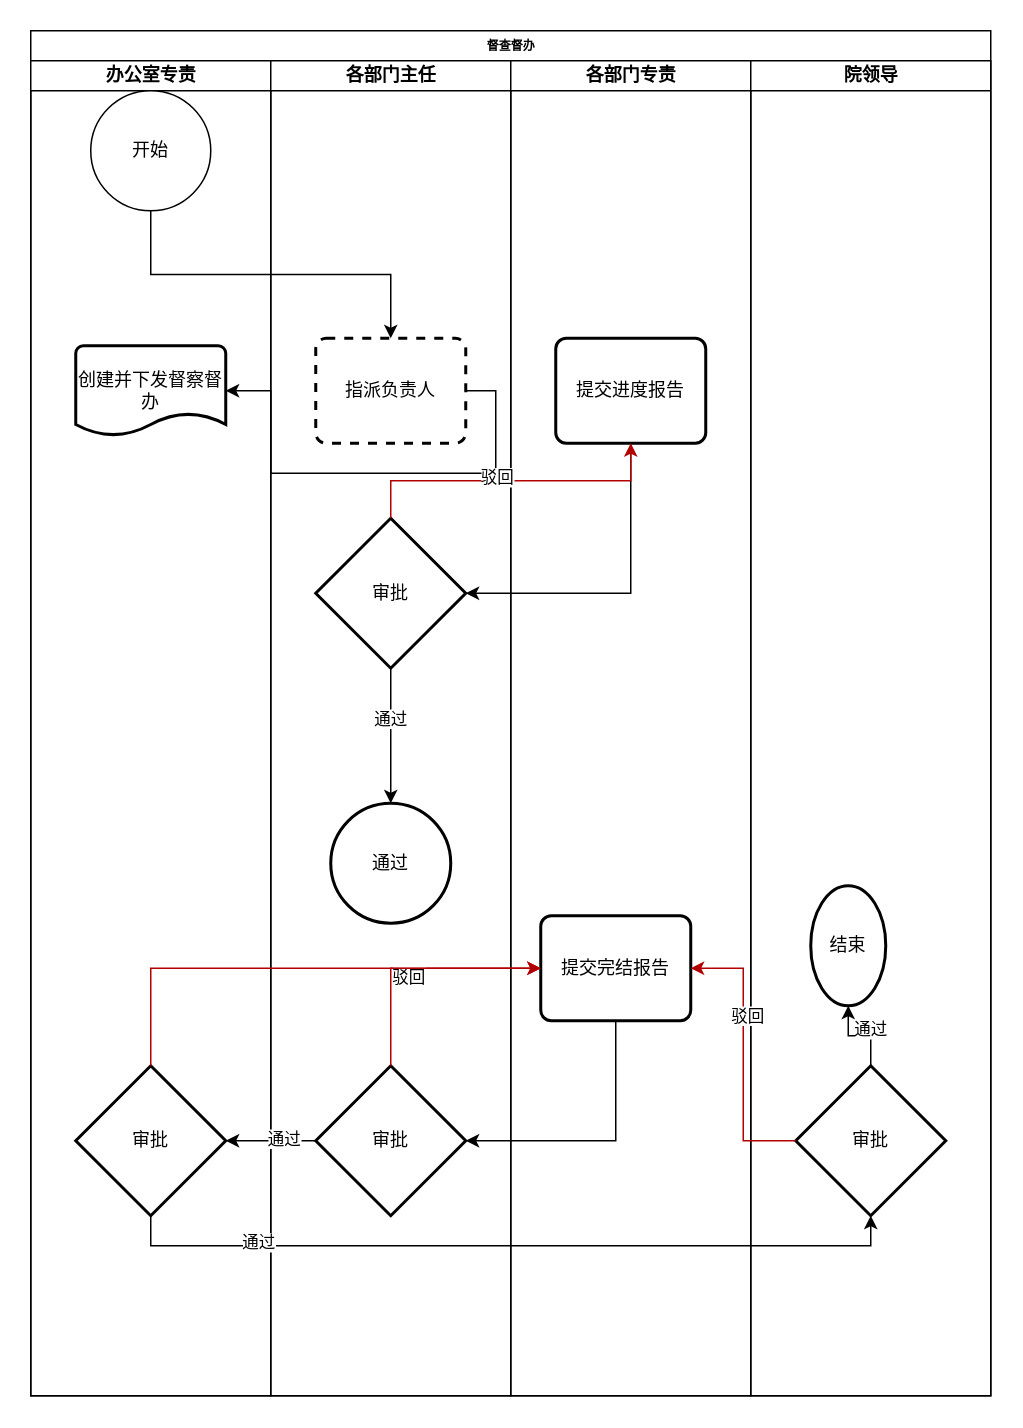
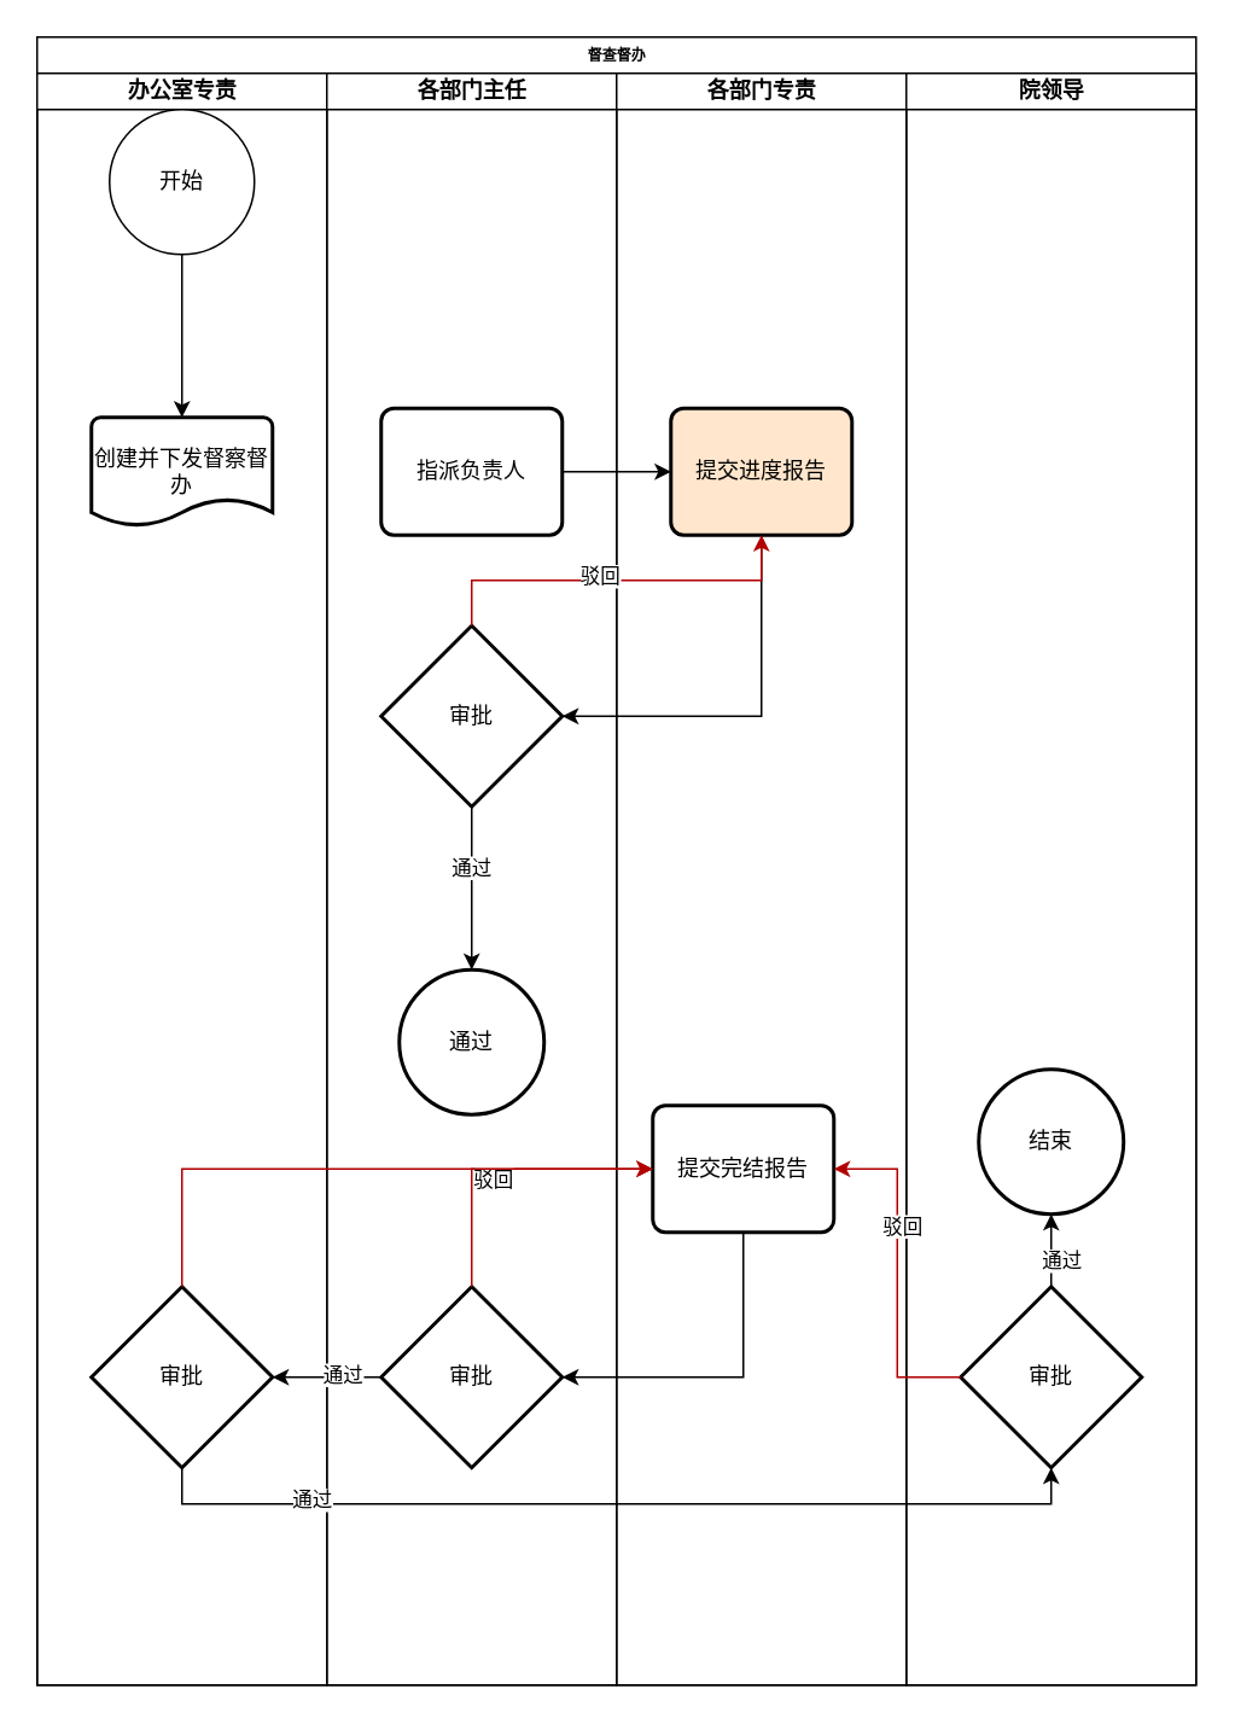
  <mxCell id="0" />
  <mxCell id="1" parent="0" />
  <mxCell id="2" value="督查督办" style="swimlane;html=1;childLayout=stackLayout;startSize=20;rounded=0;shadow=0;labelBackgroundColor=none;strokeWidth=1;fontFamily=Verdana;fontSize=8;align=center;" parent="1" vertex="1"><mxGeometry x="20" y="20" width="640" height="910" as="geometry" /></mxCell>
  <mxCell id="3" value="办公室专责" style="swimlane;html=1;startSize=20;" parent="2" vertex="1"><mxGeometry y="20" width="160" height="890" as="geometry" /></mxCell>
- <mxCell id="4" style="edgeStyle=orthogonalEdgeStyle;rounded=0;orthogonalLoop=1;jettySize=auto;html=1;exitX=0.5;exitY=1;exitDx=0;exitDy=0;" edge="1" parent="3" source="5" target="9"><mxGeometry relative="1" as="geometry" /></mxCell>
+ <mxCell id="4" style="edgeStyle=orthogonalEdgeStyle;rounded=0;orthogonalLoop=1;jettySize=auto;html=1;exitX=0.5;exitY=1;exitDx=0;exitDy=0;entryX=0.5;entryY=0;entryDx=0;entryDy=0;entryPerimeter=0;" edge="1" parent="3" source="5" target="6"><mxGeometry relative="1" as="geometry" /></mxCell>
  <mxCell id="5" value="开始" style="ellipse;whiteSpace=wrap;html=1;aspect=fixed;" vertex="1" parent="3"><mxGeometry x="40" y="20" width="80" height="80" as="geometry" /></mxCell>
  <mxCell id="6" value="创建并下发督察督办" style="strokeWidth=2;html=1;shape=mxgraph.flowchart.document2;whiteSpace=wrap;size=0.25;fontStyle=0" vertex="1" parent="3"><mxGeometry x="30" y="190" width="100" height="60" as="geometry" /></mxCell>
  <mxCell id="7" value="审批" style="strokeWidth=2;html=1;shape=mxgraph.flowchart.decision;whiteSpace=wrap;" vertex="1" parent="3"><mxGeometry x="30" y="670" width="100" height="100" as="geometry" /></mxCell>
  <mxCell id="8" value="各部门主任" style="swimlane;html=1;startSize=20;" parent="2" vertex="1"><mxGeometry x="160" y="20" width="160" height="890" as="geometry" /></mxCell>
- <mxCell id="9" value="指派负责人" style="rounded=1;whiteSpace=wrap;html=1;absoluteArcSize=1;arcSize=14;strokeWidth=2;dashed=1;" vertex="1" parent="8"><mxGeometry x="30" y="185" width="100" height="70" as="geometry" /></mxCell>
+ <mxCell id="9" value="指派负责人" style="rounded=1;whiteSpace=wrap;html=1;absoluteArcSize=1;arcSize=14;strokeWidth=2;" vertex="1" parent="8"><mxGeometry x="30" y="185" width="100" height="70" as="geometry" /></mxCell>
  <mxCell id="10" value="" style="edgeStyle=orthogonalEdgeStyle;rounded=0;orthogonalLoop=1;jettySize=auto;html=1;" edge="1" parent="8" source="12" target="13"><mxGeometry relative="1" as="geometry" /></mxCell>
  <mxCell id="11" value="通过" style="edgeLabel;html=1;align=center;verticalAlign=middle;resizable=0;points=[];" vertex="1" connectable="0" parent="10"><mxGeometry x="-0.267" y="-1" relative="1" as="geometry"><mxPoint as="offset" /></mxGeometry></mxCell>
  <mxCell id="12" value="审批" style="strokeWidth=2;html=1;shape=mxgraph.flowchart.decision;whiteSpace=wrap;" vertex="1" parent="8"><mxGeometry x="30" y="305" width="100" height="100" as="geometry" /></mxCell>
  <mxCell id="13" value="通过" style="ellipse;whiteSpace=wrap;html=1;strokeWidth=2;" vertex="1" parent="8"><mxGeometry x="40" y="495" width="80" height="80" as="geometry" /></mxCell>
  <mxCell id="14" value="审批" style="strokeWidth=2;html=1;shape=mxgraph.flowchart.decision;whiteSpace=wrap;" vertex="1" parent="8"><mxGeometry x="30" y="670" width="100" height="100" as="geometry" /></mxCell>
  <mxCell id="15" value="各部门专责" style="swimlane;html=1;startSize=20;" parent="2" vertex="1"><mxGeometry x="320" y="20" width="160" height="890" as="geometry" /></mxCell>
- <mxCell id="16" value="提交进度报告" style="rounded=1;whiteSpace=wrap;html=1;absoluteArcSize=1;arcSize=14;strokeWidth=2;" vertex="1" parent="15"><mxGeometry x="30" y="185" width="100" height="70" as="geometry" /></mxCell>
+ <mxCell id="16" value="提交进度报告" style="rounded=1;whiteSpace=wrap;html=1;absoluteArcSize=1;arcSize=14;strokeWidth=2;fillColor=#ffe6cc;" vertex="1" parent="15"><mxGeometry x="30" y="185" width="100" height="70" as="geometry" /></mxCell>
  <mxCell id="17" value="提交完结报告" style="rounded=1;whiteSpace=wrap;html=1;absoluteArcSize=1;arcSize=14;strokeWidth=2;" vertex="1" parent="15"><mxGeometry x="20" y="570" width="100" height="70" as="geometry" /></mxCell>
  <mxCell id="18" value="院领导" style="swimlane;html=1;startSize=20;" parent="2" vertex="1"><mxGeometry x="480" y="20" width="160" height="890" as="geometry" /></mxCell>
  <mxCell id="19" value="" style="edgeStyle=orthogonalEdgeStyle;rounded=0;orthogonalLoop=1;jettySize=auto;html=1;" edge="1" parent="18" source="21" target="22"><mxGeometry relative="1" as="geometry" /></mxCell>
  <mxCell id="20" value="通过" style="edgeLabel;html=1;align=center;verticalAlign=middle;resizable=0;points=[];" vertex="1" connectable="0" parent="19"><mxGeometry x="-0.248" y="-5" relative="1" as="geometry"><mxPoint as="offset" /></mxGeometry></mxCell>
  <mxCell id="21" value="审批" style="strokeWidth=2;html=1;shape=mxgraph.flowchart.decision;whiteSpace=wrap;" vertex="1" parent="18"><mxGeometry x="30" y="670" width="100" height="100" as="geometry" /></mxCell>
- <mxCell id="22" value="结束" style="ellipse;whiteSpace=wrap;html=1;strokeWidth=2;" vertex="1" parent="18"><mxGeometry x="40" y="550" width="50" height="80" as="geometry" /></mxCell>
- <mxCell id="23" style="edgeStyle=orthogonalEdgeStyle;rounded=0;orthogonalLoop=1;jettySize=auto;html=1;exitX=1;exitY=0.5;exitDx=0;exitDy=0;" edge="1" parent="2" source="9" target="6"><mxGeometry relative="1" as="geometry" /></mxCell>
+ <mxCell id="22" value="结束" style="ellipse;whiteSpace=wrap;html=1;strokeWidth=2;" vertex="1" parent="18"><mxGeometry x="40" y="550" width="80" height="80" as="geometry" /></mxCell>
+ <mxCell id="23" style="edgeStyle=orthogonalEdgeStyle;rounded=0;orthogonalLoop=1;jettySize=auto;html=1;exitX=1;exitY=0.5;exitDx=0;exitDy=0;entryX=0;entryY=0.5;entryDx=0;entryDy=0;" edge="1" parent="2" source="9" target="16"><mxGeometry relative="1" as="geometry" /></mxCell>
  <mxCell id="24" style="edgeStyle=orthogonalEdgeStyle;rounded=0;orthogonalLoop=1;jettySize=auto;html=1;exitX=0.5;exitY=1;exitDx=0;exitDy=0;entryX=1;entryY=0.5;entryDx=0;entryDy=0;entryPerimeter=0;" edge="1" parent="2" source="16" target="12"><mxGeometry relative="1" as="geometry" /></mxCell>
  <mxCell id="25" style="edgeStyle=orthogonalEdgeStyle;rounded=0;orthogonalLoop=1;jettySize=auto;html=1;exitX=0.5;exitY=0;exitDx=0;exitDy=0;exitPerimeter=0;entryX=0.5;entryY=1;entryDx=0;entryDy=0;fontColor=#FF3333;fillColor=#e51400;strokeColor=#B20000;" edge="1" parent="2" source="12" target="16"><mxGeometry relative="1" as="geometry" /></mxCell>
  <mxCell id="26" value="驳回" style="edgeLabel;html=1;align=center;verticalAlign=middle;resizable=0;points=[];" vertex="1" connectable="0" parent="25"><mxGeometry x="-0.095" y="3" relative="1" as="geometry"><mxPoint as="offset" /></mxGeometry></mxCell>
  <mxCell id="27" style="edgeStyle=orthogonalEdgeStyle;rounded=0;orthogonalLoop=1;jettySize=auto;html=1;exitX=0.5;exitY=1;exitDx=0;exitDy=0;entryX=1;entryY=0.5;entryDx=0;entryDy=0;entryPerimeter=0;" edge="1" parent="2" source="17" target="14"><mxGeometry relative="1" as="geometry" /></mxCell>
  <mxCell id="28" style="edgeStyle=orthogonalEdgeStyle;rounded=0;orthogonalLoop=1;jettySize=auto;html=1;exitX=0.5;exitY=0;exitDx=0;exitDy=0;exitPerimeter=0;entryX=0;entryY=0.5;entryDx=0;entryDy=0;fillColor=#e51400;strokeColor=#B20000;" edge="1" parent="2" source="14" target="17"><mxGeometry relative="1" as="geometry" /></mxCell>
  <mxCell id="29" value="驳回" style="edgeLabel;html=1;align=center;verticalAlign=middle;resizable=0;points=[];" vertex="1" connectable="0" parent="28"><mxGeometry x="-0.077" y="-5" relative="1" as="geometry"><mxPoint as="offset" /></mxGeometry></mxCell>
  <mxCell id="30" value="" style="edgeStyle=orthogonalEdgeStyle;rounded=0;orthogonalLoop=1;jettySize=auto;html=1;exitX=0;exitY=0.5;exitDx=0;exitDy=0;exitPerimeter=0;entryX=1;entryY=0.5;entryDx=0;entryDy=0;entryPerimeter=0;" edge="1" parent="2" source="14" target="7"><mxGeometry relative="1" as="geometry"><Array as="points"><mxPoint x="130" y="740" /><mxPoint x="130" y="740" /></Array></mxGeometry></mxCell>
  <mxCell id="31" value="通过" style="edgeLabel;html=1;align=center;verticalAlign=middle;resizable=0;points=[];" vertex="1" connectable="0" parent="30"><mxGeometry x="-0.28" y="-2" relative="1" as="geometry"><mxPoint as="offset" /></mxGeometry></mxCell>
  <mxCell id="32" style="edgeStyle=orthogonalEdgeStyle;rounded=0;orthogonalLoop=1;jettySize=auto;html=1;exitX=0.5;exitY=1;exitDx=0;exitDy=0;exitPerimeter=0;entryX=0.5;entryY=1;entryDx=0;entryDy=0;entryPerimeter=0;" edge="1" parent="2" source="7" target="21"><mxGeometry relative="1" as="geometry" /></mxCell>
  <mxCell id="33" value="通过" style="edgeLabel;html=1;align=center;verticalAlign=middle;resizable=0;points=[];" vertex="1" connectable="0" parent="32"><mxGeometry x="-0.65" y="3" relative="1" as="geometry"><mxPoint as="offset" /></mxGeometry></mxCell>
  <mxCell id="34" style="edgeStyle=orthogonalEdgeStyle;rounded=0;orthogonalLoop=1;jettySize=auto;html=1;exitX=0.5;exitY=0;exitDx=0;exitDy=0;exitPerimeter=0;entryX=0;entryY=0.5;entryDx=0;entryDy=0;fillColor=#e51400;strokeColor=#B20000;" edge="1" parent="2" source="7" target="17"><mxGeometry relative="1" as="geometry" /></mxCell>
  <mxCell id="35" style="edgeStyle=orthogonalEdgeStyle;rounded=0;orthogonalLoop=1;jettySize=auto;html=1;exitX=0;exitY=0.5;exitDx=0;exitDy=0;exitPerimeter=0;entryX=1;entryY=0.5;entryDx=0;entryDy=0;fillColor=#e51400;strokeColor=#B20000;" edge="1" parent="2" source="21" target="17"><mxGeometry relative="1" as="geometry" /></mxCell>
  <mxCell id="36" value="驳回" style="edgeLabel;html=1;align=center;verticalAlign=middle;resizable=0;points=[];" vertex="1" connectable="0" parent="35"><mxGeometry x="0.282" y="-2" relative="1" as="geometry"><mxPoint as="offset" /></mxGeometry></mxCell>
